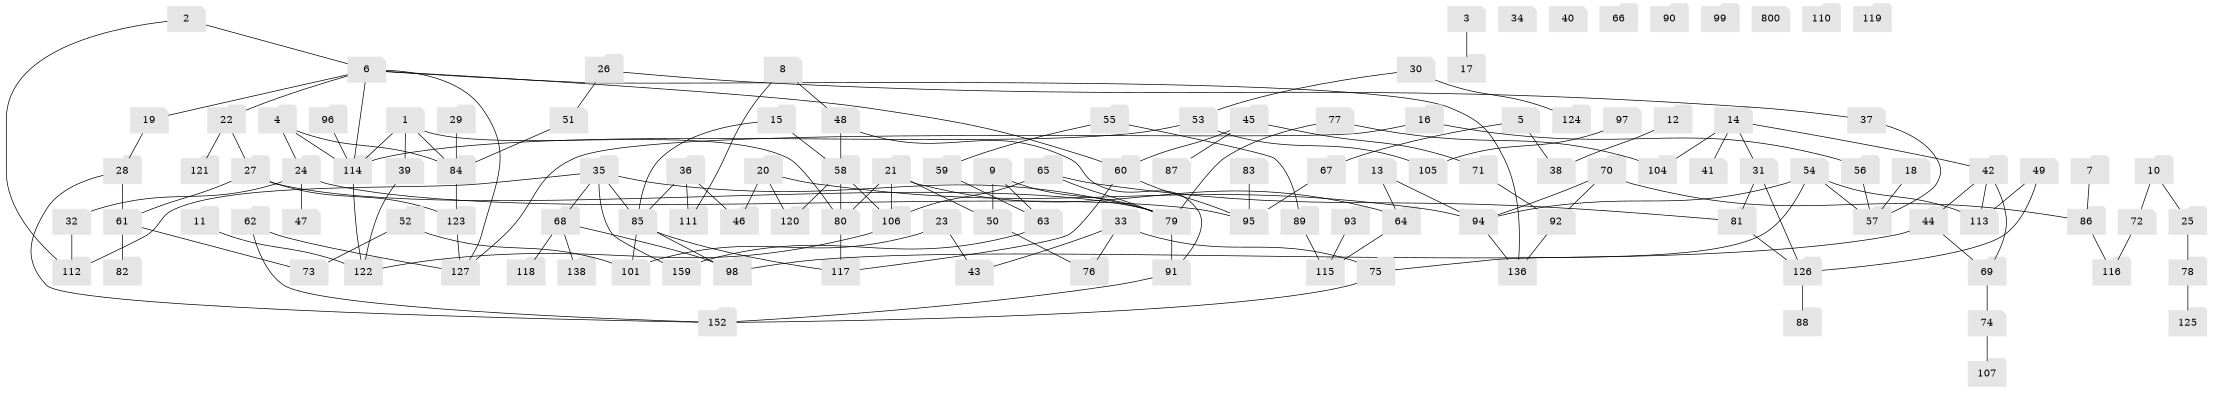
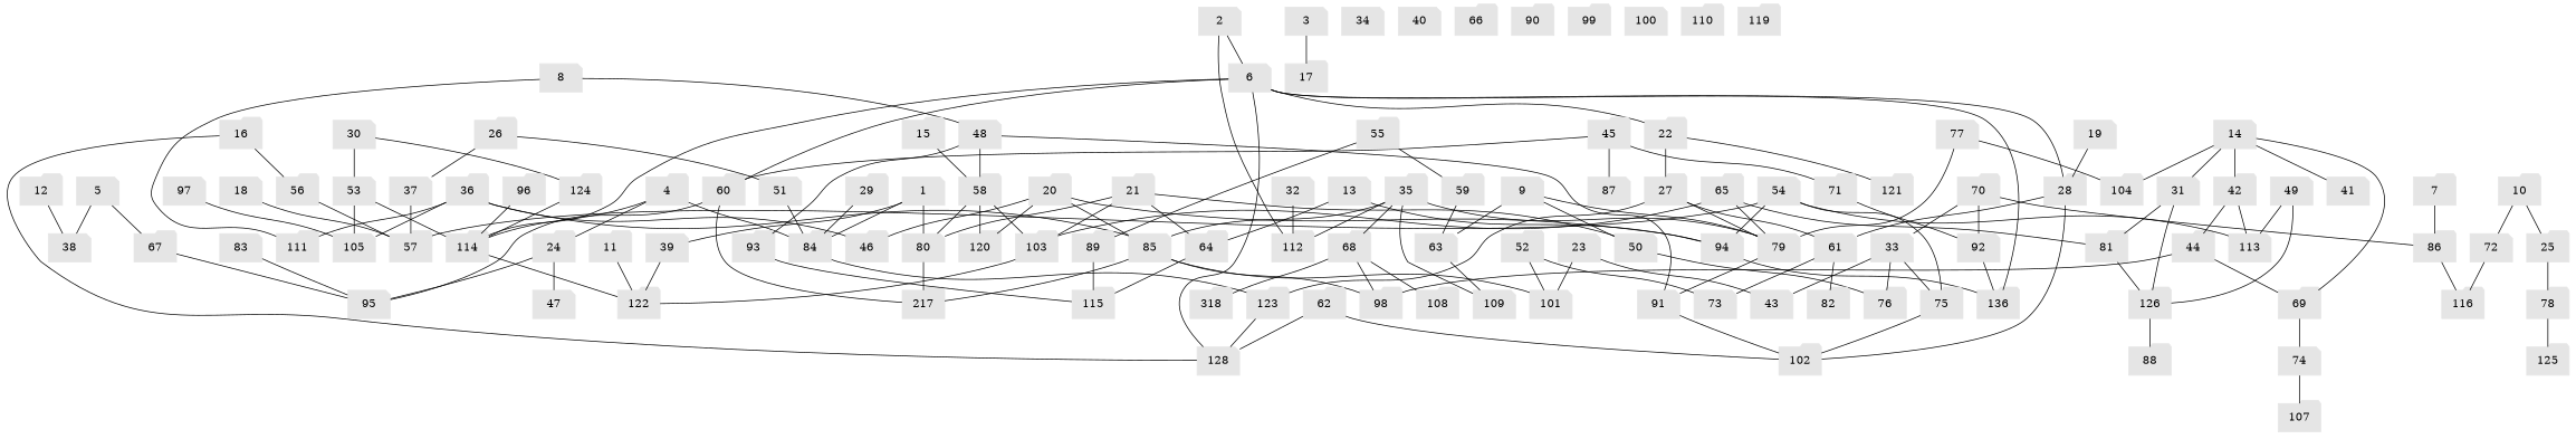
  graph {
    node [color=gray90 shape=folder style=filled]
    1 [shape=note]
    39 [shape=note]
    80 [shape=note]
    84
    114
    122
-   117
+   117 [label=217]
    123
    2 [shape=note]
    6 [shape=note]
    112
    19 [shape=note]
    22
    60
    n15 [label=136]
-   127 [shape=note]
+   127 [shape=note label=128]
    3 [shape=note]
    17
    4
    24
    32 [shape=note]
    47 [shape=note]
    95 [shape=note]
    5 [shape=note]
    38 [shape=note]
    67
    28
    27
    121
    7
    86
    116
    8 [shape=note]
    48 [shape=note]
    111
    58
    91 [shape=note]
    93
    9 [shape=note]
    50 [shape=note]
    63 [shape=note]
    79 [shape=note]
    76
-   109 [shape=note label=159]
+   109 [shape=note]
    10
    25
    72 [shape=note]
    78
    11
    12
    13 [shape=note]
    64
    94 [shape=note]
    115
    14 [shape=note]
    31 [shape=note]
    41 [shape=note]
    42
    69
    104
    81
    126
    44
    113 [shape=note]
    74 [shape=note]
    15
    120
-   103 [label=106]
+   103
    16
    56
    57
    18 [shape=note]
    61 [shape=note]
-   102 [label=152]
+   102
    20
    46
    85 [shape=note]
    101 [shape=note]
    98
    21
    23 [shape=note]
    43 [shape=note]
    125
    37 [shape=note]
    26
    51 [shape=note]
    73 [shape=note]
    82
    29
    30 [shape=note]
    53 [shape=note]
    124
    105 [shape=note]
    88
    33 [shape=note]
    75
    34 [shape=note]
    35
    68
-   108 [label=138]
-   118
+   108
+   118 [label=318]
    36
    40 [shape=note]
    45
    71
    87 [shape=note]
    92 [shape=note]
    49 [shape=note]
    52
    54 [shape=note]
    55
    59
    89
    62
    65
    66
    107
    70
    77 [shape=note]
    83 [shape=note]
    90
    96
    97 [shape=note]
    99
-   100 [shape=note label=800]
+   100 [shape=note]
    110
    119
    1 -- 39
    1 -- 80
    1 -- 84
-   1 -- 114
+   124 -- 114
    39 -- 122
    80 -- 117
    84 -- 123
    114 -- 122
    123 -- 127
    2 -- 6
    2 -- 112
    6 -- 114
-   6 -- 19
+   6 -- 28
    6 -- 22
    6 -- 60
    6 -- n15
    6 -- 127
    19 -- 28
    22 -- 27
    22 -- 121
    60 -- 117
    60 -- 95
    3 -- 17
    4 -- 84
    4 -- 114
    4 -- 24
-   24 -- 32
    24 -- 47
    24 -- 95
    32 -- 112
    5 -- 38
    5 -- 67
    67 -- 95
    28 -- 61
    28 -- 102
    27 -- 123
    27 -- 79
    27 -- 61
    7 -- 86
    86 -- 116
    8 -- 48
    8 -- 111
    48 -- 58
    48 -- 91
+   48 -- 93
    58 -- 80
    58 -- 120
    58 -- 103
    91 -- 102
    93 -- 115
    9 -- 50
    9 -- 63
    9 -- 79
    50 -- 76
    63 -- 109
    79 -- 91
    10 -- 25
    10 -- 72
    25 -- 78
    72 -- 116
    78 -- 125
    11 -- 122
    12 -- 38
    13 -- 64
    13 -- 94
    64 -- 115
    94 -- n15
    14 -- 31
    14 -- 41
    14 -- 42
-   42 -- 69
+   14 -- 69
    14 -- 104
    31 -- 81
    31 -- 126
    42 -- 44
    42 -- 113
    69 -- 74
    81 -- 126
    126 -- 88
    44 -- 69
    44 -- 98
    74 -- 107
    15 -- 58
    103 -- 122
    16 -- 127
    16 -- 56
    56 -- 57
    18 -- 57
    61 -- 73
    61 -- 82
    20 -- 94
    20 -- 120
    20 -- 46
-   15 -- 85
+   20 -- 85
    85 -- 117
    85 -- 101
    85 -- 98
    21 -- 80
    21 -- 50
    21 -- 64
    21 -- 103
    23 -- 101
    23 -- 43
    37 -- 57
    26 -- 37
    26 -- 51
    51 -- 84
    29 -- 84
    30 -- 53
    30 -- 124
    53 -- 114
    53 -- 105
    33 -- 76
    33 -- 43
    33 -- 75
    75 -- 102
    35 -- 112
    35 -- 79
    35 -- 109
    35 -- 85
    35 -- 68
    68 -- 98
    68 -- 108
    68 -- 118
    36 -- 111
    36 -- 46
    36 -- 85
+   36 -- 105
    45 -- 60
    45 -- 71
    45 -- 87
    71 -- 92
    92 -- n15
    49 -- 126
    49 -- 113
    52 -- 101
    52 -- 73
    54 -- 94
    54 -- 113
    54 -- 57
    54 -- 75
    55 -- 59
    55 -- 89
    59 -- 63
    89 -- 115
    62 -- 127
    62 -- 102
    65 -- 79
    65 -- 81
    65 -- 103
    70 -- 86
-   70 -- 94
+   70 -- 33
    70 -- 92
    77 -- 79
    77 -- 104
    83 -- 95
    96 -- 114
    97 -- 105
  }
